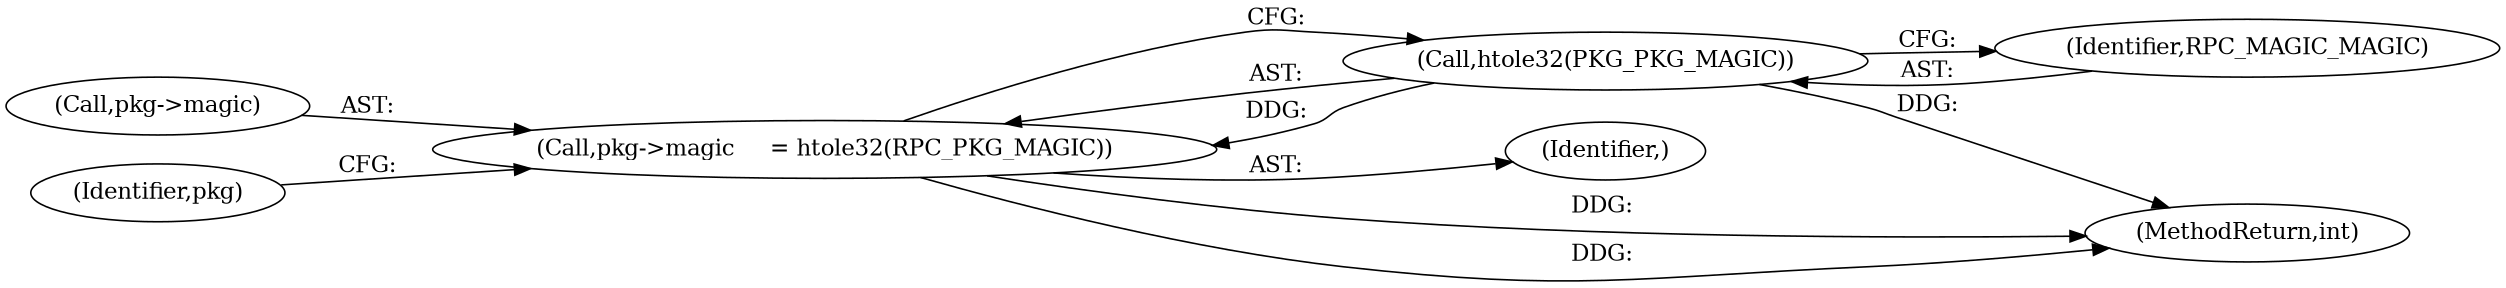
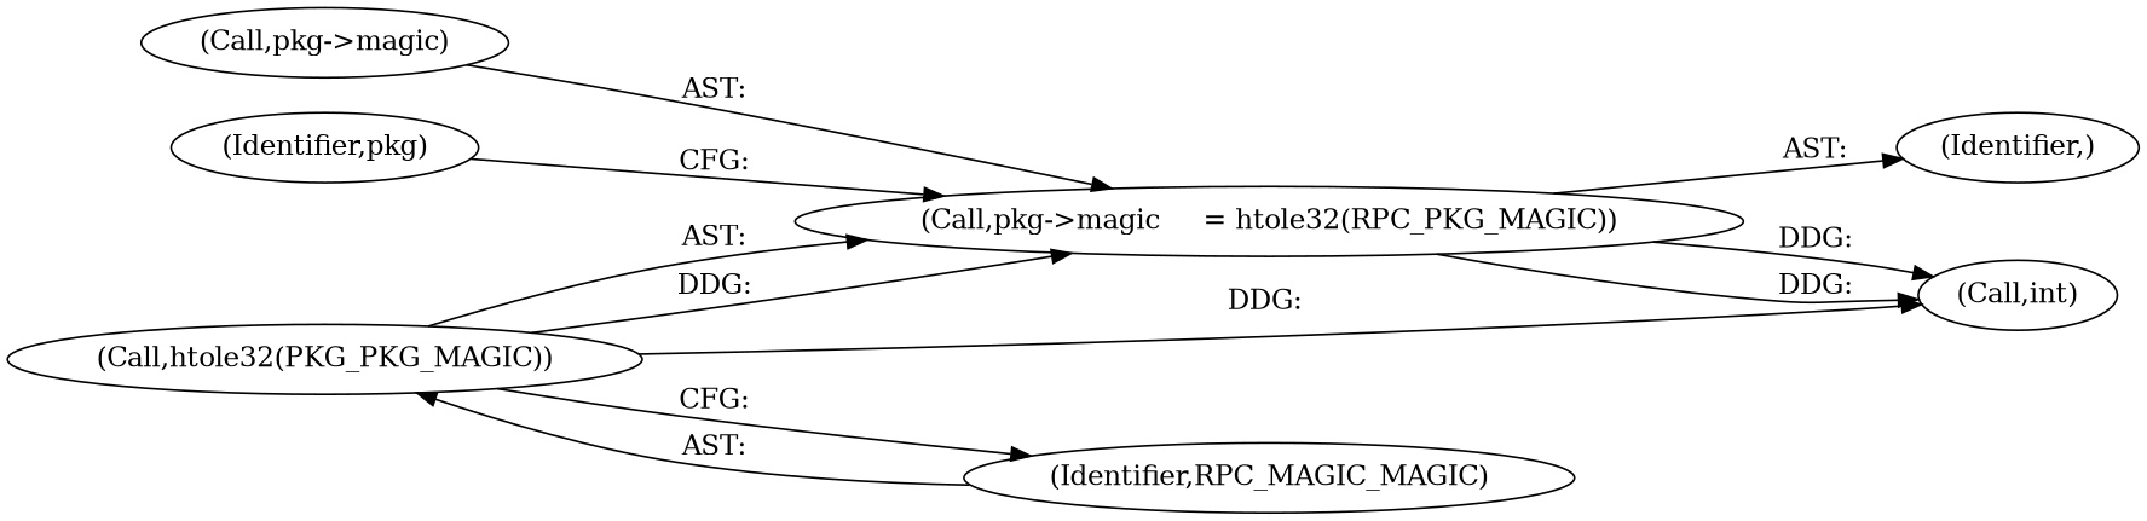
  digraph {
    rankdir=LR
    n1 [label="(Call,pkg->magic     = htole32(RPC_PKG_MAGIC))"]
    n2 [label="(Call,htole32(PKG_PKG_MAGIC))"]
    n3 [label="(Identifier,)"]
-   n4 [label="(MethodReturn,int)"]
+   n4 [label="(Call,int)"]
    n5 [label="(Identifier,RPC_MAGIC_MAGIC)"]
    n6 [label="(Call,pkg->magic)"]
    n7 [label="(Identifier,pkg)"]
-   n1 -> n2 [label="CFG: "]
    n1 -> n3 [label="AST: "]
    n1 -> n4 [label="DDG: "]
    n1 -> n4 [label="DDG: "]
    n2 -> n1 [label="AST: "]
    n2 -> n1 [label="DDG: "]
    n2 -> n4 [label="DDG: "]
    n2 -> n5 [label="CFG: "]
    n5 -> n2 [label="AST: "]
    n6 -> n1 [label="AST: "]
    n7 -> n1 [label="CFG: "]
  }
